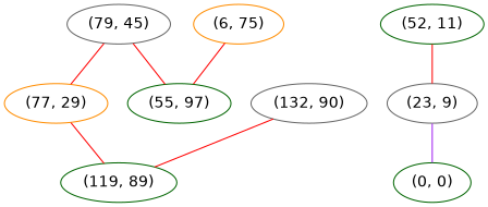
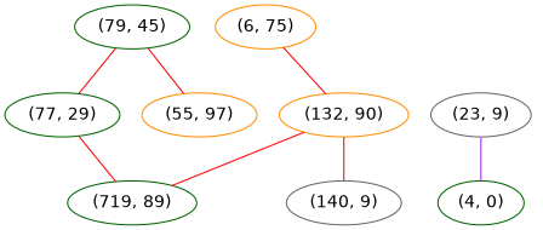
  graph {
    fontname="DejaVu Sans"
    node [color=darkgreen fontname="DejaVu Sans"]
    edge [color=red fontname="DejaVu Sans" weight=1]
-   "(79, 45)" [color=gray40]
-   "(77, 29)" [color=darkorange]
-   "(55, 97)"
-   "(119, 89)"
+   "(79, 45)"
+   "(77, 29)"
+   "(55, 97)" [color=darkorange]
+   "(119, 89)" [label="(719, 89)"]
    "(6, 75)" [color=darkorange]
    "(23, 9)" [color=gray40]
-   "(52, 11)"
-   "(0, 0)"
-   "(132, 90)" [color=gray40]
+   "(0, 0)" [label="(4, 0)"]
+   "(140, 9)" [color=gray40]
+   "(132, 90)" [color=darkorange]
    "(79, 45)" -- "(77, 29)"
    "(79, 45)" -- "(55, 97)"
    "(77, 29)" -- "(119, 89)"
-   "(6, 75)" -- "(55, 97)"
+   "(6, 75)" -- "(132, 90)"
    "(23, 9)" -- "(0, 0)" [color=purple weight=4]
-   "(52, 11)" -- "(23, 9)"
    "(132, 90)" -- "(119, 89)"
+   "(132, 90)" -- "(140, 9)"
  }
